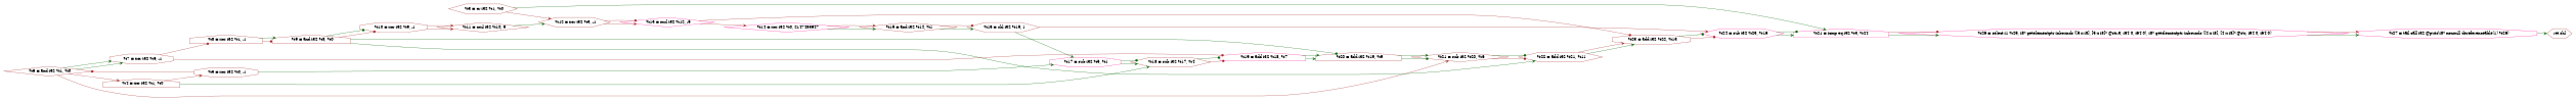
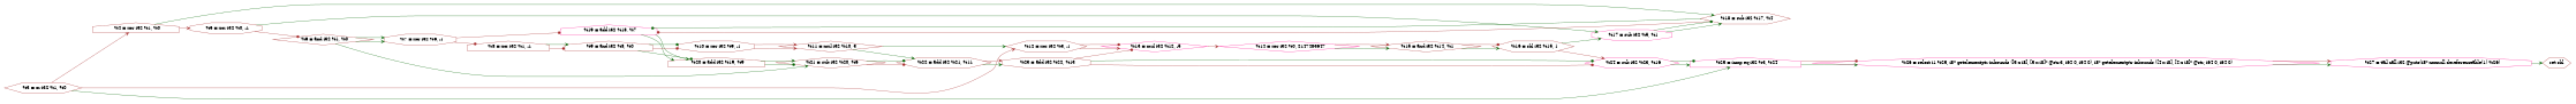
  digraph {
    rankdir=LR
    node [color=brown shape=hexagon]
    edge [arrowhead=vee color=darkgreen]
    n1 [label="  %3 = or i32 %1, %0"]
    n2 [label="  %4 = xor i32 %1, %0" shape=house]
    n3 [label="  %12 = xor i32 %3, -1"]
-   n4 [color=deeppink label="%21 = icmp eq i32 %3, %24" shape=house]
+   n4 [color=deeppink label="  %25 = icmp eq i32 %3, %24" shape=house]
    n5 [label="  %5 = xor i32 %0, -1" shape=octagon]
    n6 [label="  %18 = sub i32 %17, %4"]
    n7 [color=deeppink label="  %13 = mul i32 %12, -5" shape=diamond]
    n8 [color=deeppink label="  %26 = select i1 %25, i8* getelementptr inbounds ([5 x i8], [5 x i8]* @str.3, i64 0, i64 0), i8* getelementptr inbounds ([4 x i8], [4 x i8]* @str, i64 0, i64 0)"]
    n9 [label="  %6 = and i32 %1, %0" shape=diamond]
    n10 [color=deeppink label="  %17 = sub i32 %5, %1" shape=octagon]
    n11 [color=deeppink label="  %19 = add i32 %18, %7" shape=house]
    n12 [label="  %7 = xor i32 %6, -1" shape=octagon]
    n13 [label="  %21 = sub i32 %20, %6" shape=diamond]
    n14 [label="  %8 = xor i32 %1, -1" shape=house]
    n15 [label="  %22 = add i32 %21, %11"]
    n16 [label="  %9 = and i32 %8, %0" shape=house]
    n17 [label="  %20 = add i32 %19, %9" shape=house]
    n18 [label="  %10 = xor i32 %9, -1" shape=octagon]
    n19 [label="  %11 = mul i32 %10, 3" shape=diamond]
    n20 [label="  %23 = add i32 %22, %13" shape=octagon]
    n21 [color=deeppink label="  %14 = xor i32 %0, 2147483647" shape=diamond]
    n22 [label="  %15 = and i32 %14, %1" shape=diamond]
    n23 [color=deeppink label="  %24 = sub i32 %23, %16"]
    n24 [label="  %16 = shl i32 %15, 1"]
    n25 [color=deeppink label="  %27 = tail call i32 @puts(i8* nonnull dereferenceable(1) %26)" shape=octagon]
    n26 [label="ret shl"]
-   n9 -> n2 [color=brown]
+   n1 -> n2 [color=brown]
    n1 -> n3 [color=brown]
    n1 -> n4
    n2 -> n5 [color=brown]
    n2 -> n6
    n3 -> n7 [color=brown]
    n3 -> n7 [arrowhead=dot color=brown]
    n4 -> n8
    n4 -> n8 [arrowhead=dot color=brown]
    n5 -> n9 [arrowhead=dot color=brown]
    n5 -> n10
    n6 -> n11 [arrowhead=dot color=brown]
    n6 -> n11 [arrowhead=dot]
-   n7 -> n20 [arrowhead=dot color=brown]
+   n20 -> n7 [arrowhead=dot color=brown]
    n7 -> n21 [color=brown]
    n8 -> n25
    n8 -> n25 [color=brown]
    n9 -> n12
    n9 -> n12
-   n9 -> n13 [color=brown]
+   n9 -> n13
    n10 -> n6
    n10 -> n6 [arrowhead=dot]
    n11 -> n17
    n11 -> n17
    n12 -> n11 [arrowhead=dot color=brown]
    n12 -> n14 [arrowhead=dot color=brown]
    n13 -> n15 [arrowhead=dot color=brown]
    n13 -> n15 [arrowhead=dot]
    n14 -> n16 [arrowhead=dot color=brown]
    n14 -> n16
    n15 -> n20
    n15 -> n20 [color=brown]
    n16 -> n17 [arrowhead=dot]
    n16 -> n18 [arrowhead=dot color=brown]
    n16 -> n18 [arrowhead=dot]
    n17 -> n13 [arrowhead=dot]
    n17 -> n13
    n18 -> n19 [color=brown]
    n18 -> n19 [color=brown]
    n19 -> n3
-   n16 -> n15
+   n19 -> n15
    n20 -> n23 [arrowhead=dot color=brown]
    n20 -> n23 [arrowhead=dot]
    n21 -> n22
    n21 -> n22 [color=brown]
    n22 -> n24
    n22 -> n24 [arrowhead=dot color=brown]
    n23 -> n4
    n23 -> n4 [arrowhead=dot]
    n24 -> n10
    n24 -> n23 [color=brown]
    n25 -> n26
  }
